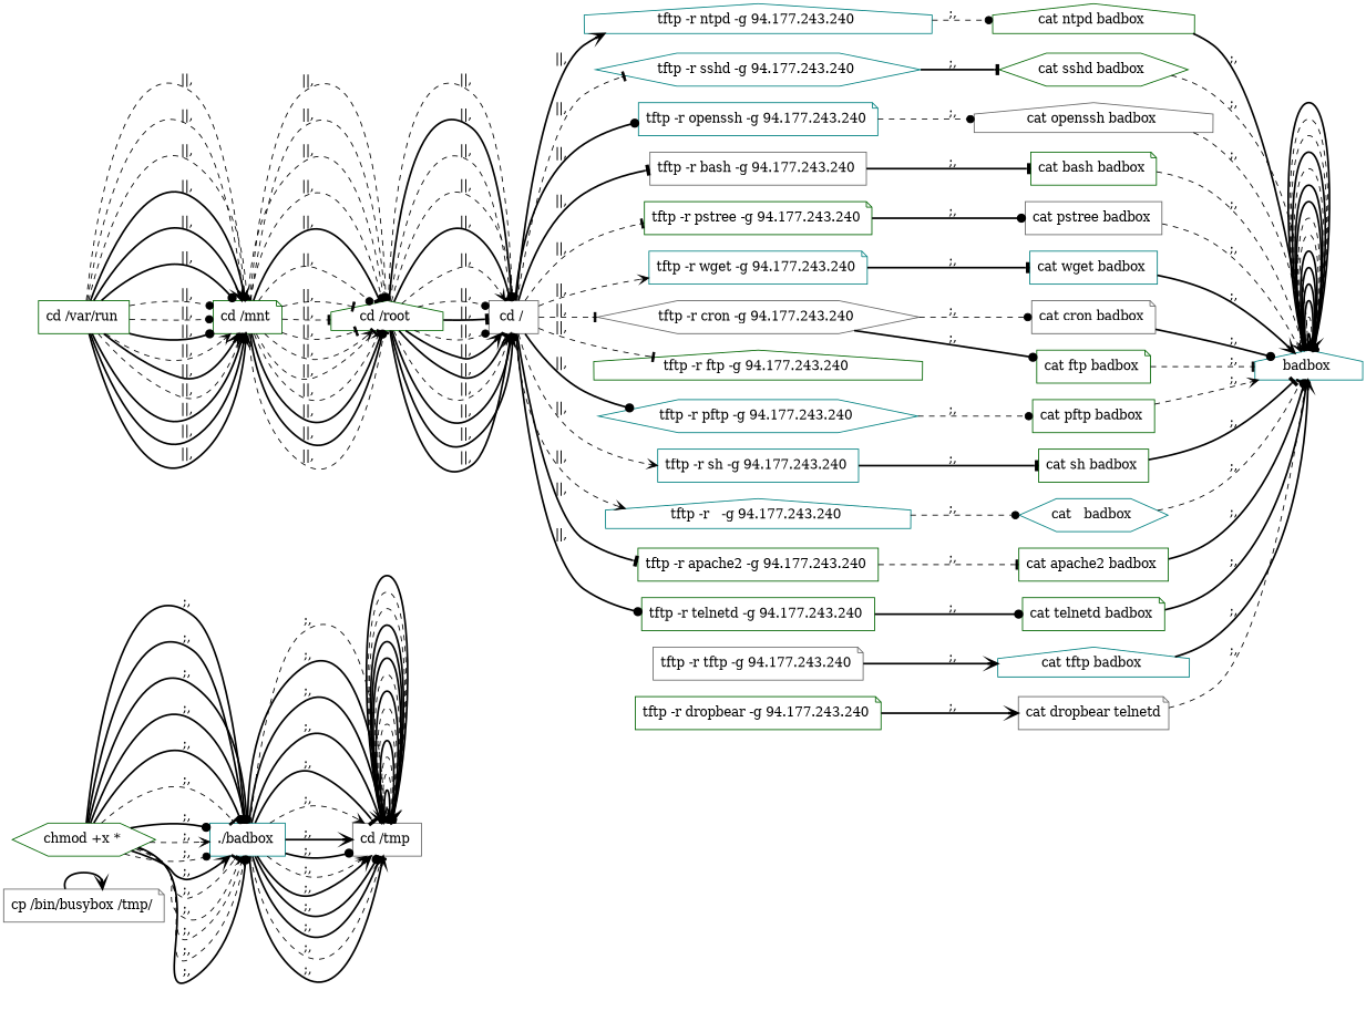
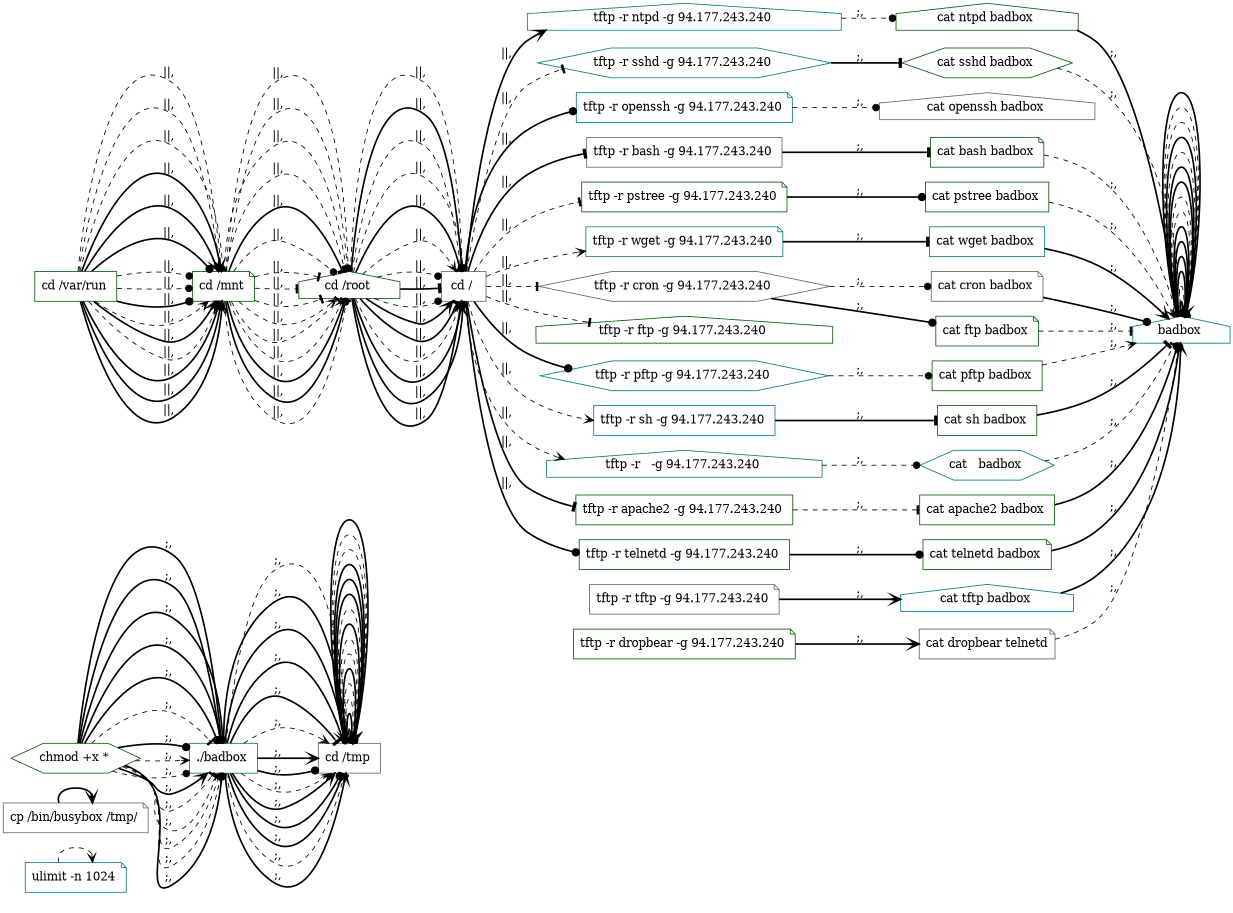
  digraph {
    rankdir=LR
    node [color=darkgreen shape=note]
    edge [arrowhead=dot style=bold]
+   n1 [color=teal label="ulimit -n 1024 "]
    n2 [color=gray40 label="cp /bin/busybox /tmp/ "]
    n3 [color=gray40 label="cd /tmp " shape=box]
    n4 [label="cd /var/run " shape=box]
    n5 [label="cd /mnt "]
    n6 [label="cd /root " shape=house]
    n7 [color=gray40 label="cd / " shape=box]
    n8 [color=teal label="tftp -r ntpd -g 94.177.243.240 " shape=house]
    n9 [color=teal label="tftp -r sshd -g 94.177.243.240 " shape=hexagon]
    n10 [color=teal label="tftp -r openssh -g 94.177.243.240 "]
    n11 [color=gray40 label="tftp -r bash -g 94.177.243.240 " shape=box]
    n12 [label="tftp -r pstree -g 94.177.243.240 "]
    n13 [color=teal label="tftp -r wget -g 94.177.243.240 "]
    n14 [color=gray40 label="tftp -r cron -g 94.177.243.240 " shape=hexagon]
    n15 [label="tftp -r ftp -g 94.177.243.240 " shape=house]
    n16 [color=teal label="tftp -r pftp -g 94.177.243.240 " shape=hexagon]
    n17 [color=teal label="tftp -r sh -g 94.177.243.240 " shape=box]
    n18 [color=teal label="tftp -r   -g 94.177.243.240 " shape=house]
    n19 [label="tftp -r apache2 -g 94.177.243.240 " shape=box]
    n20 [label="tftp -r telnetd -g 94.177.243.240 " shape=box]
    n21 [label="cat ntpd badbox " shape=house]
    n22 [label="cat sshd badbox " shape=hexagon]
    n23 [color=gray40 label="cat openssh badbox " shape=house]
    n24 [label="cat bash badbox "]
    n25 [color=gray40 label="tftp -r tftp -g 94.177.243.240 "]
    n26 [color=teal label="cat tftp badbox " shape=house]
-   n27 [color=gray40 label="cat pstree badbox " shape=box]
+   n27 [label="cat pstree badbox " shape=box]
    n28 [label="tftp -r dropbear -g 94.177.243.240 "]
    n29 [color=gray40 label="cat dropbear telnetd"]
    n30 [color=teal label="cat wget badbox " shape=box]
    n31 [color=gray40 label="cat cron badbox "]
    n32 [label="cat ftp badbox "]
    n33 [label="cat pftp badbox " shape=box]
    n34 [label="cat sh badbox " shape=box]
    n35 [color=teal label="cat   badbox " shape=hexagon]
    n36 [label="cat apache2 badbox " shape=box]
    n37 [label="cat telnetd badbox "]
    n38 [color=teal label="badbox " shape=house]
    n39 [label="chmod +x * " shape=hexagon]
    n40 [color=teal label="./badbox " shape=box]
+   n1 -> n1 [arrowhead=vee style=dashed]
    n2 -> n2 [arrowhead=vee]
    n3 -> n3 [style=dashed]
    n3 -> n3
    n3 -> n3 [arrowhead=tee style=dashed]
    n3 -> n3 [arrowhead=vee style=dashed]
    n3 -> n3 [arrowhead=tee]
    n3 -> n3 [arrowhead=vee style=dashed]
    n3 -> n3 [style=dashed]
    n3 -> n3 [arrowhead=vee]
    n3 -> n3 [arrowhead=vee style=dashed]
    n3 -> n3
    n3 -> n3 [arrowhead=vee]
    n3 -> n3 [arrowhead=vee]
    n3 -> n3 [style=dashed]
    n3 -> n3 [arrowhead=vee style=dashed]
    n3 -> n3
    n4 -> n5 [label="||," style=dashed]
    n4 -> n5 [arrowhead=vee label="||," style=dashed]
    n4 -> n5 [arrowhead=tee label="||," style=dashed]
    n4 -> n5 [arrowhead=vee label="||,"]
    n4 -> n5 [arrowhead=vee label="||,"]
    n4 -> n5 [label="||,"]
    n4 -> n5 [label="||," style=dashed]
    n4 -> n5 [label="||," style=dashed]
    n4 -> n5 [label="||,"]
    n4 -> n5 [arrowhead=vee label="||," style=dashed]
    n4 -> n5 [arrowhead=vee label="||,"]
    n4 -> n5 [arrowhead=tee label="||," style=dashed]
    n4 -> n5 [label="||,"]
    n4 -> n5 [arrowhead=vee label="||,"]
    n4 -> n5 [arrowhead=vee label="||,"]
    n5 -> n6 [label="||," style=dashed]
    n5 -> n6 [arrowhead=tee label="||," style=dashed]
    n5 -> n6 [arrowhead=tee label="||," style=dashed]
    n5 -> n6 [label="||," style=dashed]
    n5 -> n6 [arrowhead=tee label="||,"]
    n5 -> n6 [label="||," style=dashed]
    n5 -> n6 [arrowhead=tee label="||," style=dashed]
    n5 -> n6 [arrowhead=tee label="||," style=dashed]
    n5 -> n6 [arrowhead=tee label="||," style=dashed]
    n5 -> n6 [arrowhead=vee label="||," style=dashed]
    n5 -> n6 [arrowhead=tee label="||," style=dashed]
    n5 -> n6 [arrowhead=vee label="||," style=dashed]
    n5 -> n6 [arrowhead=tee label="||,"]
    n5 -> n6 [label="||,"]
    n5 -> n6 [arrowhead=tee label="||," style=dashed]
    n6 -> n7 [label="||," style=dashed]
    n6 -> n7 [label="||,"]
    n6 -> n7 [arrowhead=tee label="||," style=dashed]
    n6 -> n7 [arrowhead=vee label="||," style=dashed]
    n6 -> n7 [arrowhead=tee label="||,"]
    n6 -> n7 [arrowhead=vee label="||," style=dashed]
    n6 -> n7 [label="||," style=dashed]
    n6 -> n7 [arrowhead=tee label="||,"]
    n6 -> n7 [label="||," style=dashed]
    n6 -> n7 [arrowhead=vee label="||,"]
    n6 -> n7 [arrowhead=tee label="||,"]
    n6 -> n7 [arrowhead=vee label="||," style=dashed]
    n6 -> n7 [arrowhead=vee label="||,"]
    n6 -> n7 [label="||,"]
    n6 -> n7 [arrowhead=vee label="||,"]
    n7 -> n8 [arrowhead=vee label="||,"]
    n7 -> n9 [arrowhead=tee label="||," style=dashed]
    n7 -> n10 [label="||,"]
    n7 -> n11 [arrowhead=tee label="||,"]
    n7 -> n12 [arrowhead=tee label="||," style=dashed]
    n7 -> n13 [arrowhead=vee label="||," style=dashed]
    n7 -> n14 [arrowhead=tee label="||," style=dashed]
    n7 -> n15 [arrowhead=tee label="||," style=dashed]
    n7 -> n16 [label="||,"]
    n7 -> n17 [arrowhead=vee label="||," style=dashed]
    n7 -> n18 [arrowhead=vee label="||," style=dashed]
    n7 -> n19 [arrowhead=tee label="||,"]
    n7 -> n20 [label="||,"]
    n8 -> n21 [label=";," style=dashed]
    n9 -> n22 [arrowhead=tee label=";,"]
    n10 -> n23 [label=";," style=dashed]
    n11 -> n24 [arrowhead=tee label=";,"]
    n12 -> n27 [label=";,"]
    n13 -> n30 [arrowhead=tee label=";,"]
    n14 -> n31 [label=";," style=dashed]
    n14 -> n32 [label=";,"]
    n16 -> n33 [label=";," style=dashed]
    n17 -> n34 [arrowhead=tee label=";,"]
    n18 -> n35 [label=";," style=dashed]
    n19 -> n36 [arrowhead=tee label=";," style=dashed]
    n20 -> n37 [label=";,"]
    n21 -> n38 [arrowhead=tee label=";,"]
    n22 -> n38 [arrowhead=tee label=";," style=dashed]
-   n23 -> n38 [arrowhead=vee label=";," style=dashed]
    n24 -> n38 [arrowhead=vee label=";," style=dashed]
    n25 -> n26 [arrowhead=vee label=";,"]
    n26 -> n38 [arrowhead=vee label=";,"]
    n27 -> n38 [arrowhead=vee label=";," style=dashed]
    n28 -> n29 [arrowhead=vee label=";,"]
    n29 -> n38 [label=";," style=dashed]
    n30 -> n38 [arrowhead=vee label=";,"]
    n31 -> n38 [label=";,"]
    n32 -> n38 [arrowhead=tee label=";," style=dashed]
    n33 -> n38 [arrowhead=vee label=";," style=dashed]
    n34 -> n38 [arrowhead=tee label=";,"]
    n35 -> n38 [arrowhead=tee label=";," style=dashed]
    n36 -> n38 [label=";,"]
    n37 -> n38 [label=";,"]
    n38 -> n38
    n38 -> n38 [arrowhead=vee style=dashed]
    n38 -> n38
    n38 -> n38
    n38 -> n38 [arrowhead=tee]
    n38 -> n38 [arrowhead=tee]
    n38 -> n38 [arrowhead=vee style=dashed]
    n38 -> n38 [style=dashed]
    n38 -> n38
    n38 -> n38 [arrowhead=tee]
    n38 -> n38 [arrowhead=tee style=dashed]
    n38 -> n38 [arrowhead=vee]
    n38 -> n38 [style=dashed]
    n38 -> n38 [style=dashed]
    n38 -> n38 [arrowhead=tee]
    n39 -> n40 [arrowhead=tee label=";,"]
    n39 -> n40 [arrowhead=tee label=";,"]
    n39 -> n40 [label=";,"]
    n39 -> n40 [label=";,"]
    n39 -> n40 [label=";,"]
    n39 -> n40 [arrowhead=tee label=";," style=dashed]
    n39 -> n40 [label=";,"]
    n39 -> n40 [arrowhead=vee label=";," style=dashed]
    n39 -> n40 [label=";," style=dashed]
    n39 -> n40 [arrowhead=vee label=";,"]
    n39 -> n40 [arrowhead=tee label=";," style=dashed]
    n39 -> n40 [arrowhead=tee label=";," style=dashed]
    n39 -> n40 [arrowhead=vee label=";," style=dashed]
    n39 -> n40 [label=";," style=dashed]
    n39 -> n40 [label=";,"]
    n40 -> n3 [arrowhead=tee label=";," style=dashed]
    n40 -> n3 [arrowhead=tee label=";,"]
    n40 -> n3 [arrowhead=vee label=";,"]
    n40 -> n3 [arrowhead=vee label=";,"]
    n40 -> n3 [arrowhead=tee label=";,"]
    n40 -> n3 [arrowhead=vee label=";," style=dashed]
    n40 -> n3 [arrowhead=vee label=";,"]
    n40 -> n3 [label=";,"]
    n40 -> n3 [arrowhead=vee label=";," style=dashed]
    n40 -> n3 [arrowhead=vee label=";,"]
    n40 -> n3 [label=";,"]
    n40 -> n3 [arrowhead=tee label=";,"]
    n40 -> n3 [arrowhead=tee label=";," style=dashed]
    n40 -> n3 [arrowhead=vee label=";,"]
  }
